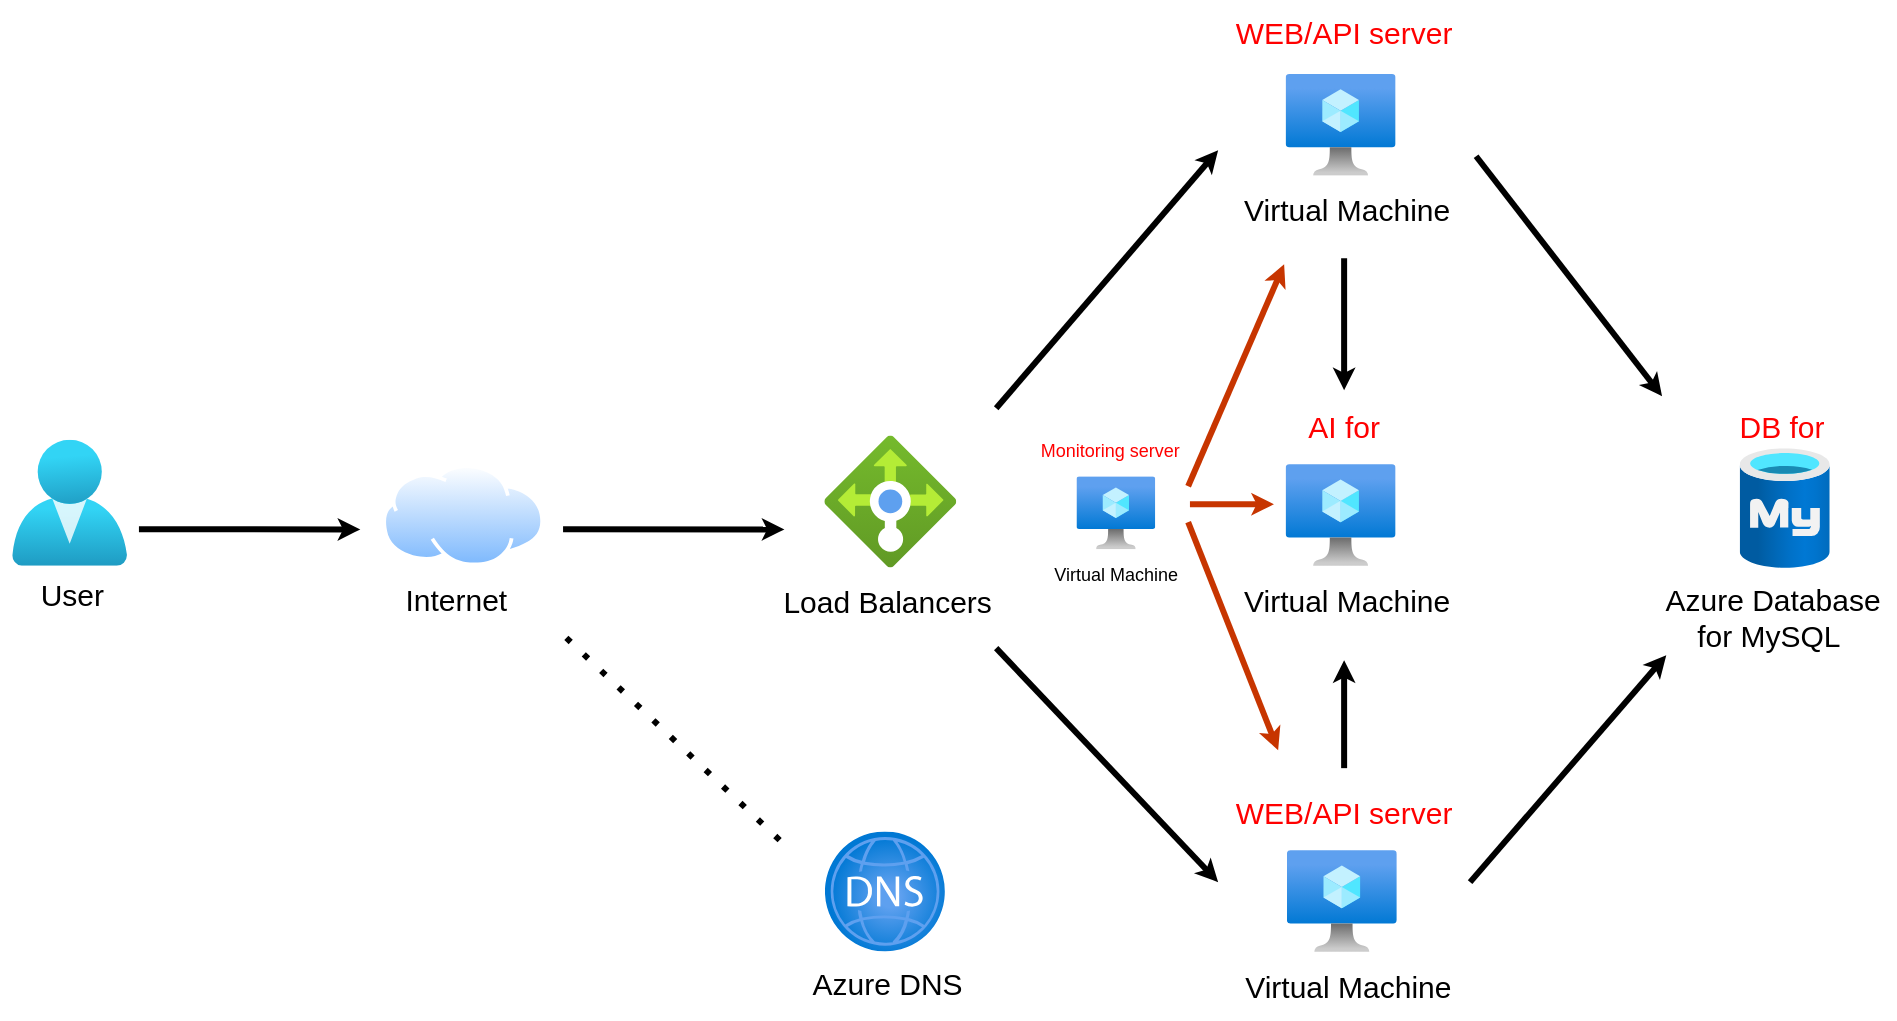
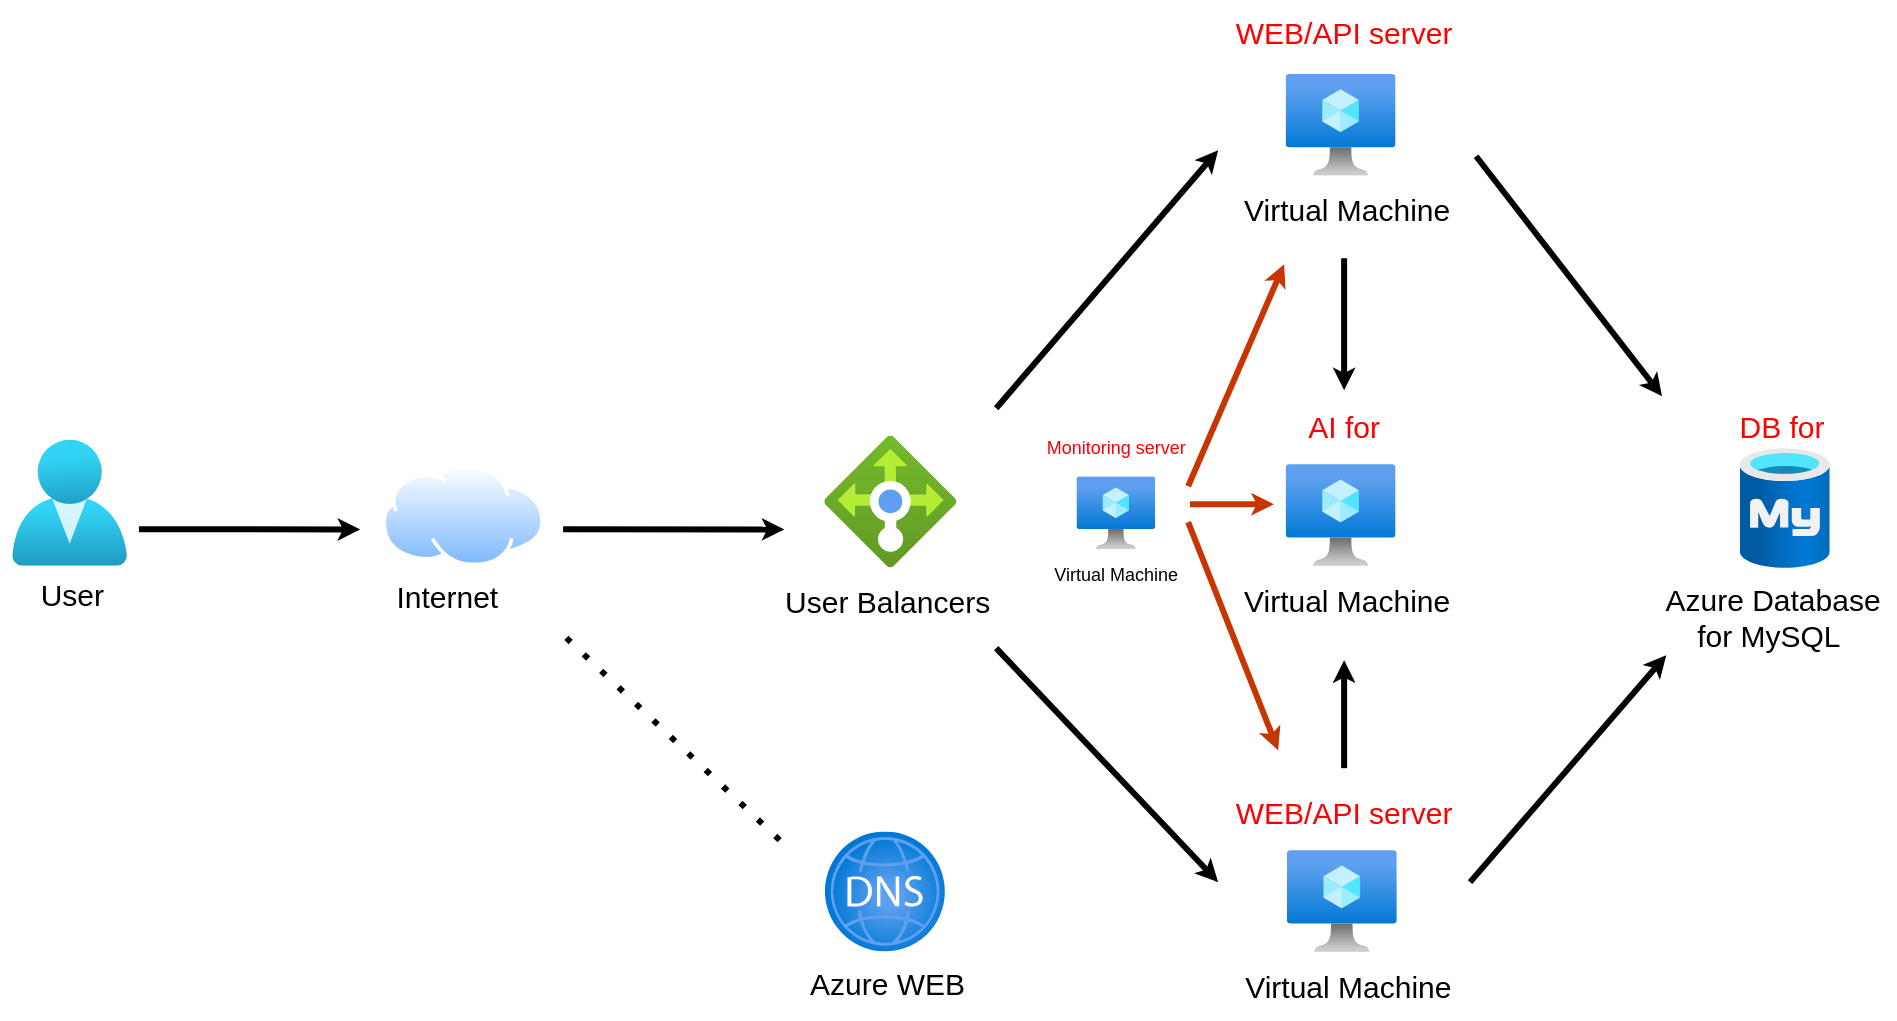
  <mxCell id="0" />
  <mxCell id="1" parent="0" />
  <mxCell id="2" value="" style="edgeStyle=none;html=1;fontColor=#FF0000;" parent="1" target="4" edge="1"><mxGeometry relative="1" as="geometry"><mxPoint x="675.21" y="902" as="sourcePoint" /></mxGeometry></mxCell>
  <mxCell id="3" value="" style="group" parent="1" vertex="1" connectable="0"><mxGeometry x="637" y="774" width="269.84" height="262" as="geometry" /></mxCell>
  <mxCell id="4" value="" style="aspect=fixed;perimeter=ellipsePerimeter;html=1;align=center;shadow=0;dashed=0;spacingTop=3;image;image=img/lib/active_directory/internet_cloud.svg;fontColor=#FF0000;" parent="3" vertex="1"><mxGeometry width="269.84" height="170" as="geometry" /></mxCell>
- <mxCell id="5" value="&lt;div style=&quot;text-align: left ; font-size: 50px&quot;&gt;&lt;span style=&quot;font-size: 50px ; color: rgb(0 , 0 , 0)&quot;&gt;Internet&lt;/span&gt;&lt;/div&gt;" style="text;html=1;resizable=0;autosize=1;align=center;verticalAlign=middle;points=[];fillColor=none;strokeColor=none;rounded=0;fontSize=50;" parent="3" vertex="1"><mxGeometry x="28" y="192" width="190" height="70" as="geometry" /></mxCell>
+ <mxCell id="5" value="&lt;div style=&quot;text-align: left ; font-size: 50px&quot;&gt;&lt;span style=&quot;font-size: 50px ; color: rgb(0 , 0 , 0)&quot;&gt;Internet&lt;/span&gt;&lt;/div&gt;" style="text;html=1;resizable=0;autosize=1;align=center;verticalAlign=middle;points=[];fillColor=none;strokeColor=none;rounded=0;fontSize=50;" parent="3" vertex="1"><mxGeometry x="13" y="187" width="190" height="70" as="geometry" /></mxCell>
  <mxCell id="6" value="" style="group" parent="1" vertex="1" connectable="0"><mxGeometry x="1299" y="726" width="360" height="313" as="geometry" /></mxCell>
  <mxCell id="7" value="" style="aspect=fixed;html=1;points=[];align=center;image;fontSize=12;image=img/lib/azure2/networking/Load_Balancers.svg;" parent="6" vertex="1"><mxGeometry x="75" width="220" height="220" as="geometry" /></mxCell>
- <mxCell id="8" value="&lt;div style=&quot;text-align: left; font-size: 50px;&quot;&gt;&lt;span style=&quot;font-size: 50px; color: rgb(0, 0, 0);&quot;&gt;Load Balancers&lt;/span&gt;&lt;/div&gt;" style="text;html=1;resizable=0;autosize=1;align=center;verticalAlign=middle;points=[];fillColor=none;strokeColor=none;rounded=0;fontSize=50;" parent="6" vertex="1"><mxGeometry y="243" width="360" height="70" as="geometry" /></mxCell>
+ <mxCell id="8" value="&lt;div style=&quot;text-align: left; font-size: 50px;&quot;&gt;&lt;span style=&quot;font-size: 50px; color: rgb(0, 0, 0);&quot;&gt;User Balancers&lt;/span&gt;&lt;/div&gt;" style="text;html=1;resizable=0;autosize=1;align=center;verticalAlign=middle;points=[];fillColor=none;strokeColor=none;rounded=0;fontSize=50;" parent="6" vertex="1"><mxGeometry y="243" width="360" height="70" as="geometry" /></mxCell>
  <mxCell id="9" value="" style="group" parent="1" vertex="1" connectable="0"><mxGeometry x="1344" y="1386" width="270" height="290" as="geometry" /></mxCell>
  <mxCell id="10" value="" style="aspect=fixed;html=1;points=[];align=center;image;fontSize=12;image=img/lib/azure2/networking/DNS_Zones.svg;" parent="9" vertex="1"><mxGeometry x="31" width="200" height="200" as="geometry" /></mxCell>
- <mxCell id="11" value="&lt;div style=&quot;text-align: left ; font-size: 50px&quot;&gt;&lt;span style=&quot;font-size: 50px ; color: rgb(0 , 0 , 0)&quot;&gt;Azure DNS&lt;/span&gt;&lt;/div&gt;" style="text;html=1;resizable=0;autosize=1;align=center;verticalAlign=middle;points=[];fillColor=none;strokeColor=none;rounded=0;fontSize=50;" parent="9" vertex="1"><mxGeometry y="220" width="270" height="70" as="geometry" /></mxCell>
+ <mxCell id="11" value="&lt;div style=&quot;text-align: left ; font-size: 50px&quot;&gt;&lt;span style=&quot;font-size: 50px ; color: rgb(0 , 0 , 0)&quot;&gt;Azure WEB&lt;/span&gt;&lt;/div&gt;" style="text;html=1;resizable=0;autosize=1;align=center;verticalAlign=middle;points=[];fillColor=none;strokeColor=none;rounded=0;fontSize=50;" parent="9" vertex="1"><mxGeometry y="220" width="270" height="70" as="geometry" /></mxCell>
  <mxCell id="12" value="" style="group" parent="1" vertex="1" connectable="0"><mxGeometry x="2065" y="123" width="360" height="263" as="geometry" /></mxCell>
  <mxCell id="13" value="" style="aspect=fixed;html=1;points=[];align=center;image;fontSize=12;image=img/lib/azure2/compute/Virtual_Machine.svg;" parent="12" vertex="1"><mxGeometry x="78" width="183.28" height="170" as="geometry" /></mxCell>
  <mxCell id="14" value="&lt;div style=&quot;text-align: left; font-size: 50px;&quot;&gt;&lt;span style=&quot;font-size: 50px; color: rgb(0, 0, 0);&quot;&gt;Virtual Machine&lt;/span&gt;&lt;/div&gt;" style="text;html=1;resizable=0;autosize=1;align=center;verticalAlign=middle;points=[];fillColor=none;strokeColor=none;rounded=0;fontSize=50;" parent="12" vertex="1"><mxGeometry y="193" width="360" height="70" as="geometry" /></mxCell>
  <mxCell id="15" value="" style="group" parent="1" vertex="1" connectable="0"><mxGeometry x="2770" y="747" width="370" height="348" as="geometry" /></mxCell>
  <mxCell id="16" value="" style="aspect=fixed;html=1;points=[];align=center;image;fontSize=12;image=img/lib/azure2/databases/Azure_Database_MySQL_Server.svg;" parent="15" vertex="1"><mxGeometry x="130" width="150" height="200" as="geometry" /></mxCell>
  <mxCell id="17" value="&lt;div style=&quot;font-size: 50px&quot;&gt;&lt;span style=&quot;font-size: 50px ; color: rgb(0 , 0 , 0)&quot;&gt;Azure Database&lt;/span&gt;&lt;/div&gt;&lt;div style=&quot;font-size: 50px&quot;&gt;&lt;span style=&quot;font-size: 50px ; color: rgb(0 , 0 , 0)&quot;&gt;for MySQL&amp;nbsp;&lt;/span&gt;&lt;/div&gt;" style="text;html=1;resizable=0;autosize=1;align=center;verticalAlign=middle;points=[];fillColor=none;strokeColor=none;rounded=0;fontSize=50;" parent="15" vertex="1"><mxGeometry y="218" width="370" height="130" as="geometry" /></mxCell>
  <mxCell id="18" value="" style="group" parent="1" vertex="1" connectable="0"><mxGeometry x="2067" y="1417" width="360" height="263" as="geometry" /></mxCell>
  <mxCell id="19" value="" style="aspect=fixed;html=1;points=[];align=center;image;fontSize=12;image=img/lib/azure2/compute/Virtual_Machine.svg;" parent="18" vertex="1"><mxGeometry x="78" width="183.28" height="170" as="geometry" /></mxCell>
  <mxCell id="20" value="&lt;div style=&quot;text-align: left; font-size: 50px;&quot;&gt;&lt;span style=&quot;font-size: 50px; color: rgb(0, 0, 0);&quot;&gt;Virtual Machine&lt;/span&gt;&lt;/div&gt;" style="text;html=1;resizable=0;autosize=1;align=center;verticalAlign=middle;points=[];fillColor=none;strokeColor=none;rounded=0;fontSize=50;" parent="18" vertex="1"><mxGeometry y="193" width="360" height="70" as="geometry" /></mxCell>
  <mxCell id="21" value="" style="group" parent="1" vertex="1" connectable="0"><mxGeometry x="2065" y="773.5" width="360" height="263" as="geometry" /></mxCell>
  <mxCell id="22" value="" style="aspect=fixed;html=1;points=[];align=center;image;fontSize=12;image=img/lib/azure2/compute/Virtual_Machine.svg;" parent="21" vertex="1"><mxGeometry x="78" width="183.28" height="170" as="geometry" /></mxCell>
  <mxCell id="23" value="&lt;div style=&quot;text-align: left; font-size: 50px;&quot;&gt;&lt;span style=&quot;font-size: 50px; color: rgb(0, 0, 0);&quot;&gt;Virtual Machine&lt;/span&gt;&lt;/div&gt;" style="text;html=1;resizable=0;autosize=1;align=center;verticalAlign=middle;points=[];fillColor=none;strokeColor=none;rounded=0;fontSize=50;" parent="21" vertex="1"><mxGeometry y="193" width="360" height="70" as="geometry" /></mxCell>
  <mxCell id="24" value="" style="endArrow=classic;html=1;fontSize=50;strokeColor=#C73500;strokeWidth=10;fillColor=#fa6800;" edge="1" parent="21"><mxGeometry width="50" height="50" relative="1" as="geometry"><mxPoint x="-85" y="36.5" as="sourcePoint" /><mxPoint x="75" y="-333.5" as="targetPoint" /></mxGeometry></mxCell>
  <mxCell id="25" value="" style="endArrow=classic;html=1;fontSize=50;strokeColor=#C73500;strokeWidth=10;fillColor=#fa6800;" edge="1" parent="21"><mxGeometry width="50" height="50" relative="1" as="geometry"><mxPoint x="-82" y="66.5" as="sourcePoint" /><mxPoint x="58" y="66.5" as="targetPoint" /></mxGeometry></mxCell>
  <mxCell id="26" value="" style="endArrow=none;dashed=1;html=1;dashPattern=1 3;strokeWidth=10;fontSize=50;strokeColor=#000000;" parent="1" edge="1"><mxGeometry width="50" height="50" relative="1" as="geometry"><mxPoint x="1299" y="1400" as="sourcePoint" /><mxPoint x="930" y="1050" as="targetPoint" /></mxGeometry></mxCell>
  <mxCell id="27" value="" style="endArrow=classic;html=1;fontSize=50;strokeColor=#000000;strokeWidth=10;" parent="1" edge="1"><mxGeometry width="50" height="50" relative="1" as="geometry"><mxPoint x="231" y="881.75" as="sourcePoint" /><mxPoint x="600" y="882" as="targetPoint" /></mxGeometry></mxCell>
  <mxCell id="28" value="" style="endArrow=classic;html=1;fontSize=50;strokeColor=#000000;strokeWidth=10;" parent="1" edge="1"><mxGeometry width="50" height="50" relative="1" as="geometry"><mxPoint x="938" y="881.75" as="sourcePoint" /><mxPoint x="1307" y="882" as="targetPoint" /></mxGeometry></mxCell>
  <mxCell id="29" value="&lt;font style=&quot;font-size: 50px&quot;&gt;AI for&lt;/font&gt;" style="text;html=1;resizable=0;autosize=1;align=center;verticalAlign=middle;points=[];fillColor=none;strokeColor=none;rounded=0;fontSize=50;fontColor=#FF0000;" parent="1" vertex="1"><mxGeometry x="2130" y="677" width="220" height="70" as="geometry" /></mxCell>
  <mxCell id="30" value="" style="group" parent="1" vertex="1" connectable="0"><mxGeometry x="20" y="733" width="192" height="300" as="geometry" /></mxCell>
  <mxCell id="31" value="" style="aspect=fixed;html=1;points=[];align=center;image;fontSize=12;image=img/lib/azure2/identity/Users.svg;" parent="30" vertex="1"><mxGeometry width="192" height="210" as="geometry" /></mxCell>
  <mxCell id="32" value="&lt;font color=&quot;#000000&quot; style=&quot;font-size: 50px;&quot;&gt;User&lt;/font&gt;" style="text;html=1;resizable=0;autosize=1;align=center;verticalAlign=middle;points=[];fillColor=none;strokeColor=none;rounded=0;fontSize=50;" parent="30" vertex="1"><mxGeometry x="40" y="225" width="120" height="70" as="geometry" /></mxCell>
  <mxCell id="33" value="&lt;font style=&quot;font-size: 50px&quot;&gt;WEB/API server&lt;/font&gt;" style="text;html=1;resizable=0;autosize=1;align=center;verticalAlign=middle;points=[];fillColor=none;strokeColor=none;rounded=0;fontSize=50;fontColor=#FF0000;" parent="1" vertex="1"><mxGeometry x="2050" y="1320" width="380" height="70" as="geometry" /></mxCell>
  <mxCell id="34" value="&lt;font style=&quot;font-size: 50px&quot;&gt;WEB/API server&lt;/font&gt;" style="text;html=1;resizable=0;autosize=1;align=center;verticalAlign=middle;points=[];fillColor=none;strokeColor=none;rounded=0;fontSize=50;fontColor=#FF0000;" parent="1" vertex="1"><mxGeometry x="2050" y="20" width="380" height="70" as="geometry" /></mxCell>
  <mxCell id="35" value="&lt;font style=&quot;font-size: 50px&quot;&gt;DB for&lt;/font&gt;" style="text;html=1;resizable=0;autosize=1;align=center;verticalAlign=middle;points=[];fillColor=none;strokeColor=none;rounded=0;fontSize=50;fontColor=#FF0000;" parent="1" vertex="1"><mxGeometry x="2850" y="677" width="240" height="70" as="geometry" /></mxCell>
  <mxCell id="36" value="" style="endArrow=classic;html=1;fontSize=50;strokeColor=#000000;strokeWidth=10;" parent="1" edge="1"><mxGeometry width="50" height="50" relative="1" as="geometry"><mxPoint x="1660" y="680" as="sourcePoint" /><mxPoint x="2030" y="250" as="targetPoint" /></mxGeometry></mxCell>
  <mxCell id="37" value="" style="endArrow=classic;html=1;fontSize=50;strokeColor=#000000;strokeWidth=10;" parent="1" edge="1"><mxGeometry width="50" height="50" relative="1" as="geometry"><mxPoint x="1660" y="1080" as="sourcePoint" /><mxPoint x="2030" y="1470" as="targetPoint" /></mxGeometry></mxCell>
  <mxCell id="38" value="" style="endArrow=classic;html=1;fontSize=50;strokeColor=#000000;strokeWidth=10;" parent="1" edge="1"><mxGeometry width="50" height="50" relative="1" as="geometry"><mxPoint x="2240" y="430" as="sourcePoint" /><mxPoint x="2240" y="650" as="targetPoint" /></mxGeometry></mxCell>
  <mxCell id="39" value="" style="endArrow=classic;html=1;fontSize=50;strokeColor=#000000;strokeWidth=10;" parent="1" edge="1"><mxGeometry width="50" height="50" relative="1" as="geometry"><mxPoint x="2240" y="1280" as="sourcePoint" /><mxPoint x="2240" y="1100" as="targetPoint" /></mxGeometry></mxCell>
  <mxCell id="40" value="" style="endArrow=classic;html=1;fontSize=50;strokeColor=#000000;strokeWidth=10;entryX=0.019;entryY=0.974;entryDx=0;entryDy=0;entryPerimeter=0;" parent="1" edge="1" target="17"><mxGeometry width="50" height="50" relative="1" as="geometry"><mxPoint x="2450" y="1470" as="sourcePoint" /><mxPoint x="2819" y="1120" as="targetPoint" /></mxGeometry></mxCell>
  <mxCell id="41" value="" style="endArrow=classic;html=1;fontSize=50;strokeColor=#000000;strokeWidth=10;" parent="1" edge="1"><mxGeometry width="50" height="50" relative="1" as="geometry"><mxPoint x="2460" y="260" as="sourcePoint" /><mxPoint x="2770" y="660" as="targetPoint" /></mxGeometry></mxCell>
- <mxCell id="42" value="&lt;font style=&quot;font-size: 30px&quot;&gt;Monitoring server&lt;/font&gt;" style="text;html=1;resizable=0;autosize=1;align=center;verticalAlign=middle;points=[];fillColor=none;strokeColor=none;rounded=0;fontSize=50;fontColor=#FF0000;" vertex="1" parent="1"><mxGeometry x="1725" y="709" width="250" height="70" as="geometry" /></mxCell>
+ <mxCell id="42" value="&lt;font style=&quot;font-size: 30px&quot;&gt;Monitoring server&lt;/font&gt;" style="text;html=1;resizable=0;autosize=1;align=center;verticalAlign=middle;points=[];fillColor=none;strokeColor=none;rounded=0;fontSize=50;fontColor=#FF0000;" vertex="1" parent="1"><mxGeometry x="1735" y="704" width="250" height="70" as="geometry" /></mxCell>
  <mxCell id="43" value="" style="endArrow=classic;html=1;fontSize=50;strokeColor=#C73500;strokeWidth=10;fillColor=#fa6800;" edge="1" parent="1"><mxGeometry width="50" height="50" relative="1" as="geometry"><mxPoint x="1980" y="870" as="sourcePoint" /><mxPoint x="2130" y="1250" as="targetPoint" /></mxGeometry></mxCell>
  <mxCell id="44" value="" style="group" vertex="1" connectable="0" parent="1"><mxGeometry x="1750" y="794" width="220" height="191.77" as="geometry" /></mxCell>
  <mxCell id="45" value="" style="aspect=fixed;html=1;points=[];align=center;image;fontSize=12;image=img/lib/azure2/compute/Virtual_Machine.svg;" vertex="1" parent="44"><mxGeometry x="44.36" width="131.28" height="121.77" as="geometry" /></mxCell>
  <mxCell id="46" value="&lt;div style=&quot;text-align: left&quot;&gt;&lt;span style=&quot;color: rgb(0 , 0 , 0)&quot;&gt;&lt;font style=&quot;font-size: 30px&quot;&gt;Virtual Machine&lt;/font&gt;&lt;/span&gt;&lt;/div&gt;" style="text;html=1;resizable=0;autosize=1;align=center;verticalAlign=middle;points=[];fillColor=none;strokeColor=none;rounded=0;fontSize=50;" vertex="1" parent="44"><mxGeometry y="121.77" width="220" height="70" as="geometry" /></mxCell>
